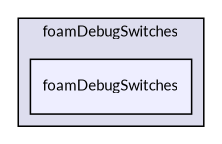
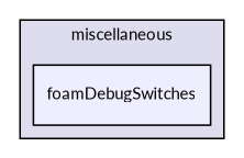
  digraph {
    compound=true
    fontname=Lato
    n1 [fillcolor="#eeeeff" fontname=Lato fontsize=10 label=foamDebugSwitches pencolor=black shape=box style=filled]
    subgraph cluster_1 {
      bgcolor="#ddddee"
      fontsize=10
-     label=foamDebugSwitches
+     label=miscellaneous
      pencolor=black
      n1
    }
  }
